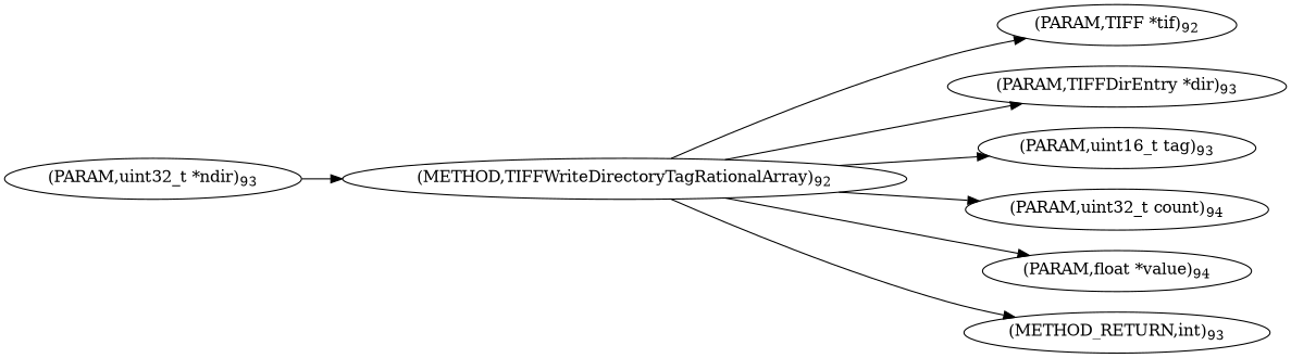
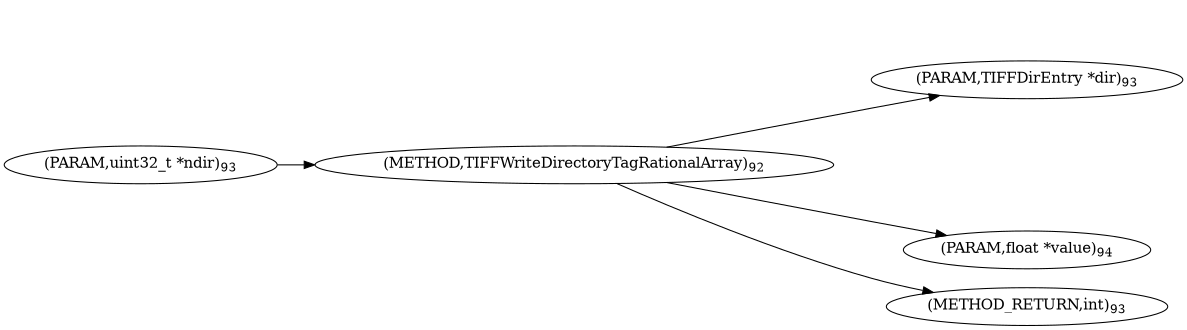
  digraph {
    rankdir=LR
    n1 [label=<(METHOD,TIFFWriteDirectoryTagRationalArray)<SUB>92</SUB>>]
-   n2 [label=<(PARAM,TIFF *tif)<SUB>92</SUB>>]
    n3 [label=<(PARAM,TIFFDirEntry *dir)<SUB>93</SUB>>]
-   n4 [label=<(PARAM,uint16_t tag)<SUB>93</SUB>>]
-   n5 [label=<(PARAM,uint32_t count)<SUB>94</SUB>>]
    n6 [label=<(PARAM,float *value)<SUB>94</SUB>>]
    n7 [label=<(METHOD_RETURN,int)<SUB>93</SUB>>]
    n8 [label=<(PARAM,uint32_t *ndir)<SUB>93</SUB>>]
-   n1 -> n2
    n1 -> n3
-   n1 -> n4
-   n1 -> n5
    n1 -> n6
    n1 -> n7
    n8 -> n1
  }
